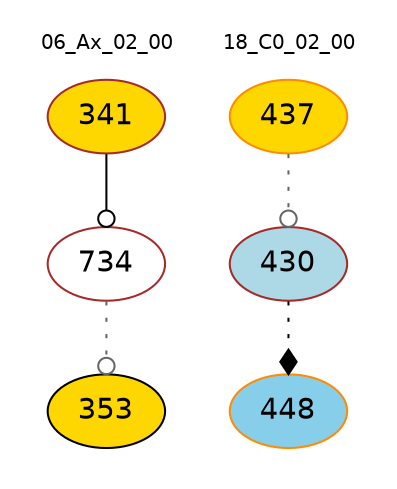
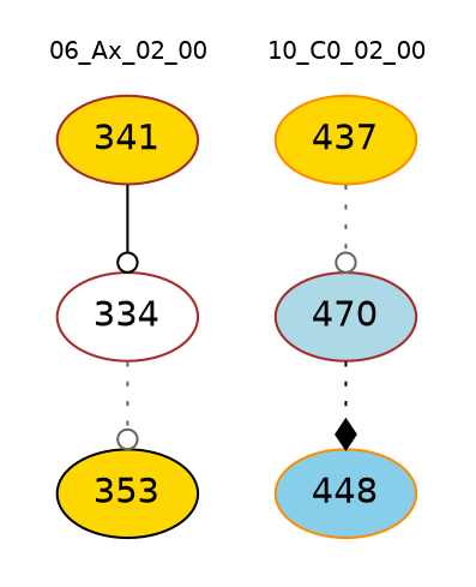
  digraph {
    fontname="DejaVu Sans"
    node [color=brown fillcolor=gold fontname="DejaVu Sans" style=filled]
    edge [arrowhead=odot color=black fontname="DejaVu Sans" style=dotted]
    n1 [label=341]
-   n2 [fillcolor=white label=734]
+   n2 [fillcolor=white label=334]
    n3 [color=black label=353]
    n4 [color=darkorange label=437]
-   n5 [fillcolor=lightblue label=430]
+   n5 [fillcolor=lightblue label=470]
    n6 [color=darkorange fillcolor=skyblue label=448]
    subgraph cluster_1 {
      color=white
      fontsize=10
      label="06_Ax_02_00"
      n1
      n2
      n3
    }
    subgraph cluster_2 {
      color=white
      fontsize=10
-     label="18_C0_02_00"
+     label="10_C0_02_00"
      n4
      n5
      n6
    }
    n1 -> n2 [style=solid]
    n2 -> n3 [color=gray40]
    n4 -> n5 [color=gray40]
    n5 -> n6 [arrowhead=diamond]
  }
